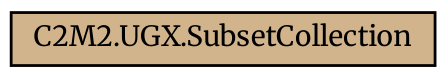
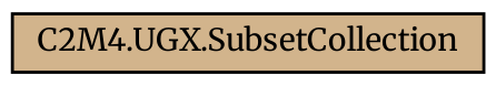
  digraph {
    rankdir=LR
    fontname=Merriweather
-   n1 [color=black fillcolor=tan fontname=Merriweather fontsize=10 height=0.2 label="C2M2.UGX.SubsetCollection" shape=record style=filled width=0.4]
+   n1 [color=black fillcolor=tan fontname=Merriweather fontsize=10 height=0.2 label="C2M4.UGX.SubsetCollection" shape=record style=filled width=0.4]
  }
